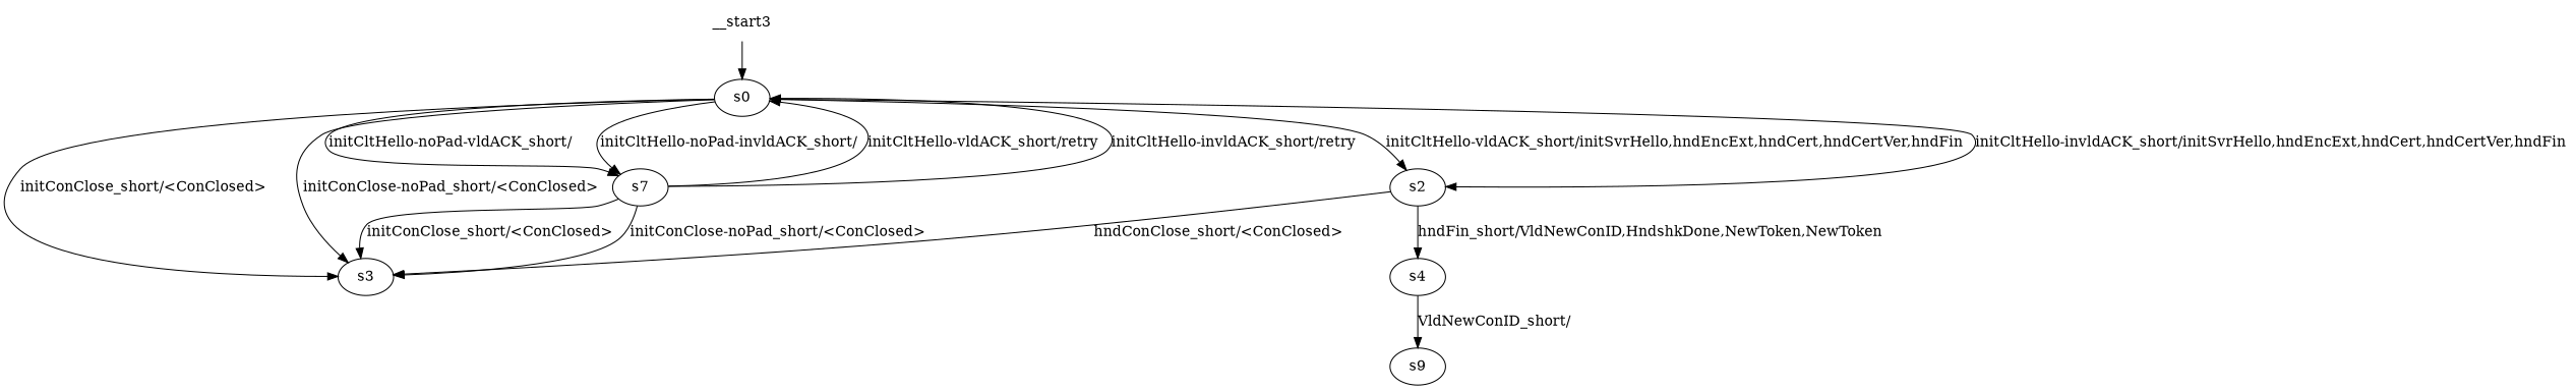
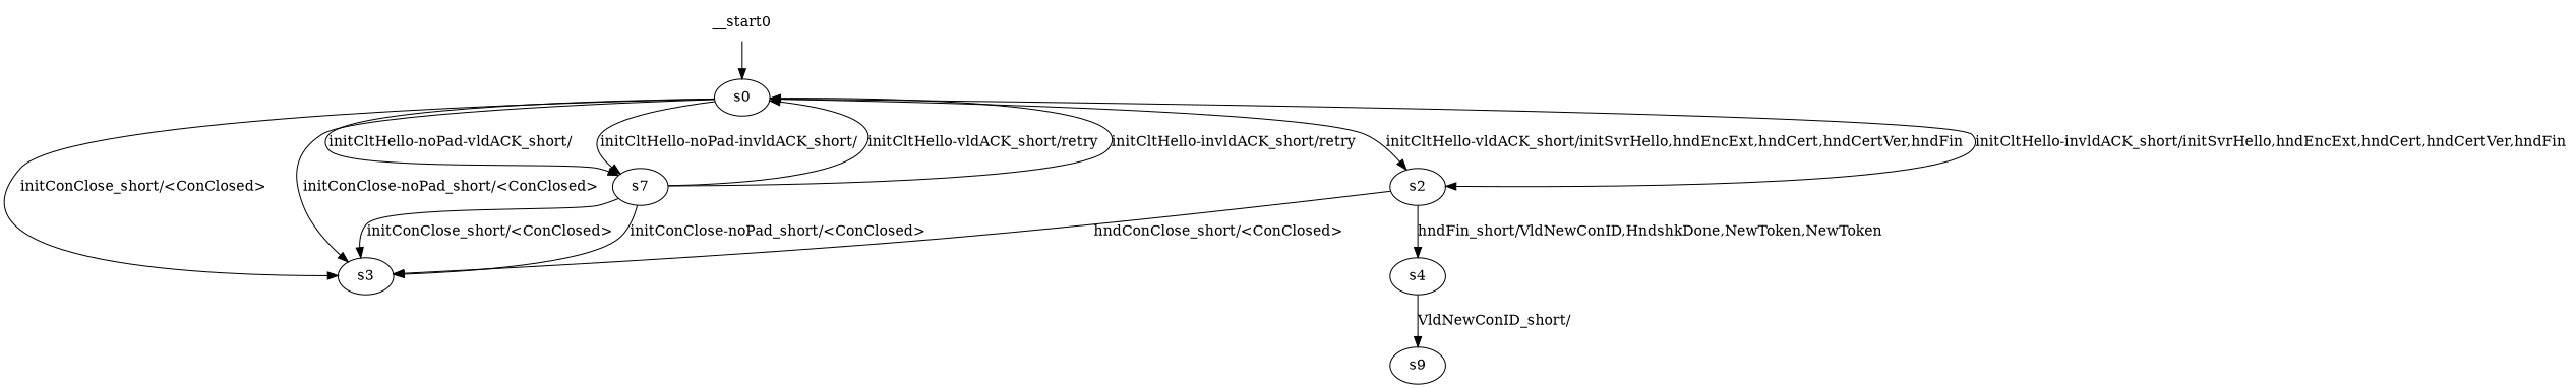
  digraph {
    n1 [label=s0]
    n2 [label=s7]
    n3 [label=s2]
    n4 [label=s3]
    n5 [label=s4]
    n6 [label=s9]
-   __start0 [shape=none label=__start3]
+   __start0 [shape=none]
    n1 -> n2 [label="initCltHello-noPad-vldACK_short/ "]
    n1 -> n2 [label="initCltHello-noPad-invldACK_short/ "]
    n1 -> n3 [label="initCltHello-vldACK_short/initSvrHello,hndEncExt,hndCert,hndCertVer,hndFin "]
    n1 -> n3 [label="initCltHello-invldACK_short/initSvrHello,hndEncExt,hndCert,hndCertVer,hndFin "]
    n1 -> n4 [label="initConClose_short/<ConClosed> "]
    n1 -> n4 [label="initConClose-noPad_short/<ConClosed> "]
    n2 -> n1 [label="initCltHello-vldACK_short/retry "]
    n2 -> n1 [label="initCltHello-invldACK_short/retry "]
    n2 -> n4 [label="initConClose_short/<ConClosed> "]
    n2 -> n4 [label="initConClose-noPad_short/<ConClosed> "]
    n3 -> n4 [label="hndConClose_short/<ConClosed> "]
    n3 -> n5 [label="hndFin_short/VldNewConID,HndshkDone,NewToken,NewToken "]
    n5 -> n6 [label="VldNewConID_short/ "]
    __start0 -> n1
  }
